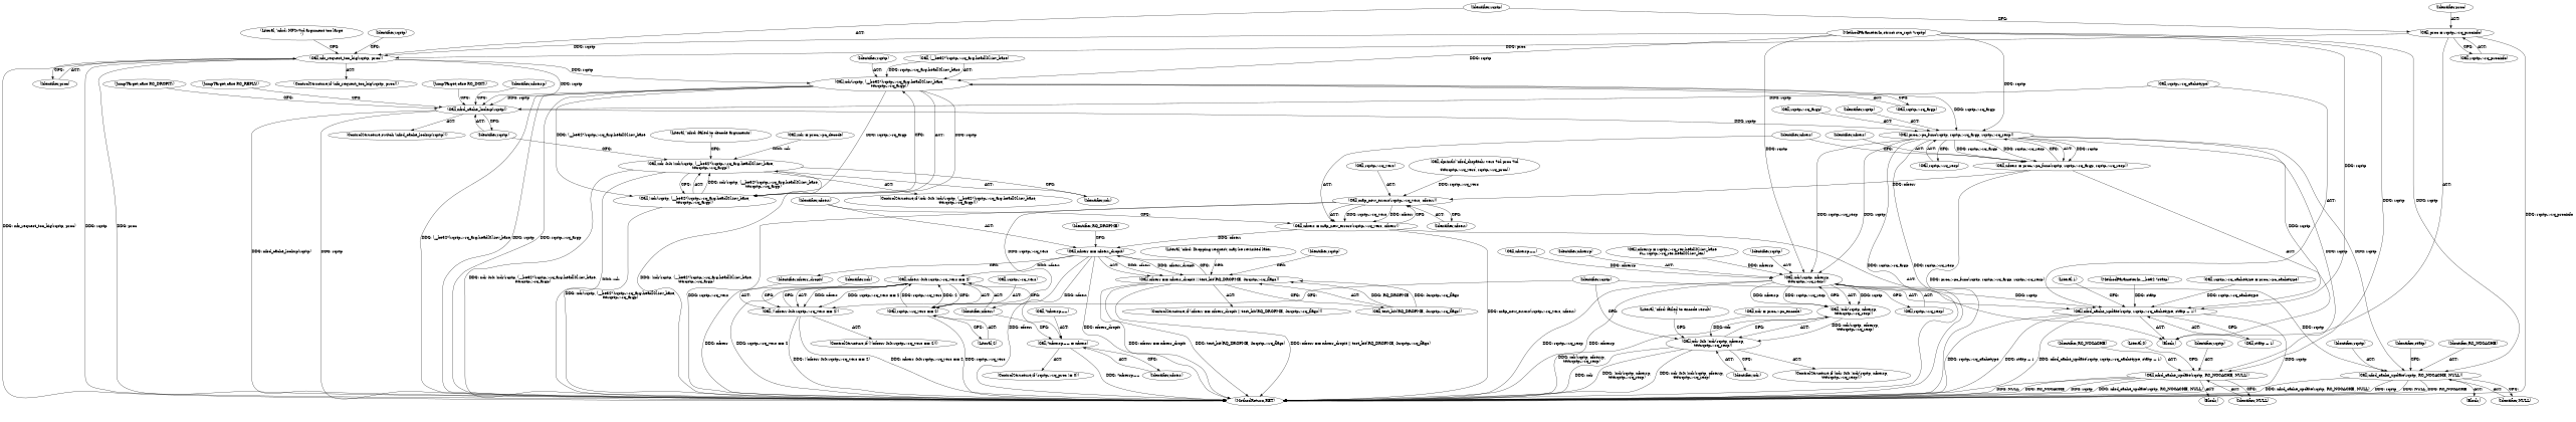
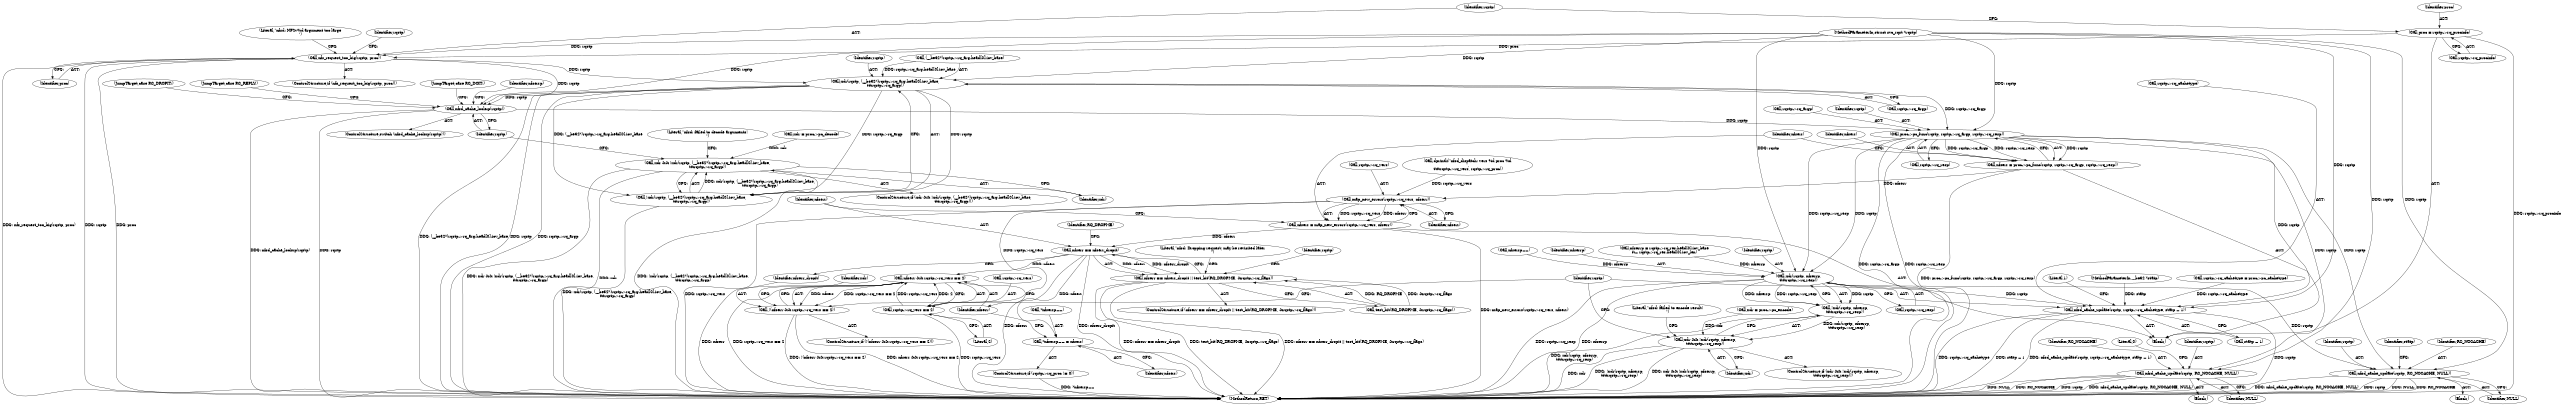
  digraph {
    fontname="DejaVu Serif"
    node [fontname="DejaVu Serif"]
    edge [fontname="DejaVu Serif"]
    n1 [label="(Call,proc = rqstp->rq_procinfo)"]
    n2 [label="(Call,nfs_request_too_big(rqstp, proc))"]
    n3 [label="(Block,)"]
    n4 [label="(Call,rqstp->rq_procinfo)"]
    n5 [label="(MethodReturn,RET)"]
    n6 [label="(Call,xdr(rqstp, (__be32*)rqstp->rq_arg.head[0].iov_base,\n\t\t\trqstp->rq_argp))"]
    n7 [label="(Call,nfsd_cache_lookup(rqstp))"]
    n8 [label="(Identifier,proc)"]
    n9 [label="(ControlStructure,if (nfs_request_too_big(rqstp, proc)))"]
    n10 [label="(Call,!xdr(rqstp, (__be32*)rqstp->rq_arg.head[0].iov_base,\n\t\t\trqstp->rq_argp))"]
    n11 [label="(Call,proc->pc_func(rqstp, rqstp->rq_argp, rqstp->rq_resp))"]
    n12 [label="(Call,rqstp->rq_argp)"]
    n13 [label="(ControlStructure,switch (nfsd_cache_lookup(rqstp)))"]
    n14 [label="(Identifier,rqstp)"]
    n15 [label="(Call,xdr && !xdr(rqstp, (__be32*)rqstp->rq_arg.head[0].iov_base,\n\t\t\trqstp->rq_argp))"]
    n16 [label="(Call,nfserr = proc->pc_func(rqstp, rqstp->rq_argp, rqstp->rq_resp))"]
    n17 [label="(Call,nfsd_cache_update(rqstp, RC_NOCACHE, NULL))"]
    n18 [label="(Call,xdr(rqstp, nfserrp,\n\t\t\t\trqstp->rq_resp))"]
    n19 [label="(Call,nfsd_cache_update(rqstp, RC_NOCACHE, NULL))"]
    n20 [label="(Call,nfsd_cache_update(rqstp, rqstp->rq_cachetype, statp + 1))"]
    n21 [label="(Call,rqstp->rq_resp)"]
    n22 [label="(ControlStructure,if (xdr && !xdr(rqstp, (__be32*)rqstp->rq_arg.head[0].iov_base,\n\t\t\trqstp->rq_argp)))"]
    n23 [label="(Identifier,xdr)"]
    n24 [label="(Call,map_new_errors(rqstp->rq_vers, nfserr))"]
    n25 [label="(Identifier,NULL)"]
    n26 [label="(Block,)"]
    n27 [label="(Call,!xdr(rqstp, nfserrp,\n\t\t\t\trqstp->rq_resp))"]
    n28 [label="(Call,rqstp->rq_resp)"]
    n29 [label="(Block,)"]
    n30 [label="(Identifier,NULL)"]
    n31 [label="(Call,statp + 1)"]
    n32 [label="(Call,nfserr = map_new_errors(rqstp->rq_vers, nfserr))"]
    n33 [label="(Call,rqstp->rq_vers == 2)"]
    n34 [label="(Identifier,nfserr)"]
    n35 [label="(Call,nfserr == nfserr_dropit)"]
    n36 [label="(Call,nfserr && rqstp->rq_vers == 2)"]
    n37 [label="(Literal,2)"]
    n38 [label="(Call,nfserr == nfserr_dropit || test_bit(RQ_DROPME, &rqstp->rq_flags))"]
    n39 [label="(Call,*nfserrp++ = nfserr)"]
    n40 [label="(Identifier,nfserr_dropit)"]
    n41 [label="(Call,test_bit(RQ_DROPME, &rqstp->rq_flags))"]
    n42 [label="(ControlStructure,if (nfserr == nfserr_dropit || test_bit(RQ_DROPME, &rqstp->rq_flags)))"]
    n43 [label="(Identifier,nfserr)"]
    n44 [label="(ControlStructure,if (rqstp->rq_proc != 0))"]
    n45 [label="(Call,!(nfserr && rqstp->rq_vers == 2))"]
    n46 [label="(Identifier,nfserr)"]
    n47 [label="(ControlStructure,if (!(nfserr && rqstp->rq_vers == 2)))"]
    n48 [label="(Call,xdr && !xdr(rqstp, nfserrp,\n\t\t\t\trqstp->rq_resp))"]
    n49 [label="(ControlStructure,if (xdr && !xdr(rqstp, nfserrp,\n\t\t\t\trqstp->rq_resp)))"]
    n50 [label="(Identifier,xdr)"]
    n51 [label="(Literal,\"nfsd: failed to decode arguments!\n\")"]
    n52 [label="(JumpTarget,case RC_DROPIT:)"]
    n53 [label="(Call,rqstp->rq_argp)"]
    n54 [label="(JumpTarget,case RC_REPLY:)"]
    n55 [label="(Identifier,RQ_DROPME)"]
    n56 [label="(Call,nfserrp++)"]
    n57 [label="(Identifier,rqstp)"]
    n58 [label="(JumpTarget,case RC_DOIT:)"]
    n59 [label="(Identifier,nfserr)"]
    n60 [label="(Identifier,rqstp)"]
    n61 [label="(Literal,\"nfsd: Dropping request; may be revisited later\n\")"]
    n62 [label="(Literal,1)"]
    n63 [label="(Call,*nfserrp++)"]
    n64 [label="(Identifier,RC_NOCACHE)"]
    n65 [label="(Identifier,nfserrp)"]
    n66 [label="(Literal,\"nfsd: NFSv%d argument too large\n\")"]
    n67 [label="(Literal,0)"]
    n68 [label="(MethodParameterIn,__be32 *statp)"]
    n69 [label="(Call,rqstp->rq_vers)"]
    n70 [label="(Call,nfserrp = rqstp->rq_res.head[0].iov_base\n\t\t+ rqstp->rq_res.head[0].iov_len)"]
    n71 [label="(Identifier,proc)"]
    n72 [label="(Identifier,nfserr)"]
    n73 [label="(Identifier,rqstp)"]
    n74 [label="(Call,(__be32*)rqstp->rq_arg.head[0].iov_base)"]
    n75 [label="(Identifier,rqstp)"]
    n76 [label="(Identifier,nfserr)"]
    n77 [label="(MethodParameterIn,struct svc_rqst *rqstp)"]
    n78 [label="(Call,rqstp->rq_vers)"]
    n79 [label="(Identifier,rqstp)"]
    n80 [label="(Identifier,statp)"]
    n81 [label="(Identifier,nfserrp)"]
    n82 [label="(Identifier,rqstp)"]
    n83 [label="(Call,dprintk(\"nfsd_dispatch: vers %d proc %d\n\",\n \t\t\t\trqstp->rq_vers, rqstp->rq_proc))"]
    n84 [label="(Call,xdr = proc->pc_encode)"]
    n85 [label="(Identifier,rqstp)"]
    n86 [label="(Call,xdr = proc->pc_decode)"]
    n87 [label="(Call,rqstp->rq_cachetype)"]
    n88 [label="(Identifier,rqstp)"]
    n89 [label="(Identifier,RC_NOCACHE)"]
    n90 [label="(Identifier,xdr)"]
    n91 [label="(Literal,\"nfsd: failed to encode result!\n\")"]
    n92 [label="(Call,rqstp->rq_cachetype = proc->pc_cachetype)"]
    n93 [label="(Identifier,rqstp)"]
    n1 -> n2 [label="DDG: proc"]
    n1 -> n3 [label="AST: "]
    n1 -> n4 [label="CFG: "]
    n1 -> n5 [label="DDG: rqstp->rq_procinfo"]
    n2 -> n5 [label="DDG: rqstp"]
    n2 -> n5 [label="DDG: proc"]
    n2 -> n5 [label="DDG: nfs_request_too_big(rqstp, proc)"]
    n2 -> n6 [label="DDG: rqstp"]
    n2 -> n7 [label="DDG: rqstp"]
    n2 -> n8 [label="CFG: "]
    n2 -> n9 [label="AST: "]
    n4 -> n1 [label="AST: "]
    n6 -> n5 [label="DDG: (__be32*)rqstp->rq_arg.head[0].iov_base"]
    n6 -> n5 [label="DDG: rqstp"]
    n6 -> n5 [label="DDG: rqstp->rq_argp"]
    n6 -> n7 [label="DDG: rqstp"]
    n6 -> n10 [label="AST: "]
    n6 -> n10 [label="DDG: rqstp"]
    n6 -> n10 [label="DDG: (__be32*)rqstp->rq_arg.head[0].iov_base"]
    n6 -> n10 [label="DDG: rqstp->rq_argp"]
    n6 -> n11 [label="DDG: rqstp->rq_argp"]
    n6 -> n12 [label="CFG: "]
    n7 -> n5 [label="DDG: nfsd_cache_lookup(rqstp)"]
    n7 -> n5 [label="DDG: rqstp"]
    n7 -> n11 [label="DDG: rqstp"]
    n7 -> n13 [label="AST: "]
    n7 -> n14 [label="CFG: "]
    n8 -> n2 [label="AST: "]
    n10 -> n5 [label="DDG: xdr(rqstp, (__be32*)rqstp->rq_arg.head[0].iov_base,\n\t\t\trqstp->rq_argp)"]
    n10 -> n6 [label="CFG: "]
    n10 -> n15 [label="AST: "]
    n10 -> n15 [label="DDG: xdr(rqstp, (__be32*)rqstp->rq_arg.head[0].iov_base,\n\t\t\trqstp->rq_argp)"]
    n11 -> n5 [label="DDG: rqstp->rq_argp"]
    n11 -> n5 [label="DDG: rqstp->rq_resp"]
    n11 -> n16 [label="AST: "]
    n11 -> n16 [label="DDG: rqstp"]
    n11 -> n16 [label="DDG: rqstp->rq_argp"]
    n11 -> n16 [label="DDG: rqstp->rq_resp"]
    n11 -> n17 [label="DDG: rqstp"]
    n11 -> n18 [label="DDG: rqstp"]
    n11 -> n18 [label="DDG: rqstp->rq_resp"]
    n11 -> n19 [label="DDG: rqstp"]
    n11 -> n20 [label="DDG: rqstp"]
    n11 -> n21 [label="CFG: "]
    n12 -> n6 [label="AST: "]
    n14 -> n7 [label="AST: "]
    n14 -> n15 [label="CFG: "]
    n15 -> n5 [label="DDG: xdr && !xdr(rqstp, (__be32*)rqstp->rq_arg.head[0].iov_base,\n\t\t\trqstp->rq_argp)"]
    n15 -> n5 [label="DDG: xdr"]
    n15 -> n5 [label="DDG: !xdr(rqstp, (__be32*)rqstp->rq_arg.head[0].iov_base,\n\t\t\trqstp->rq_argp)"]
    n15 -> n10 [label="CFG: "]
    n15 -> n22 [label="AST: "]
    n15 -> n23 [label="CFG: "]
    n16 -> n3 [label="AST: "]
    n16 -> n5 [label="DDG: proc->pc_func(rqstp, rqstp->rq_argp, rqstp->rq_resp)"]
    n16 -> n11 [label="CFG: "]
    n16 -> n24 [label="DDG: nfserr"]
    n17 -> n5 [label="DDG: NULL"]
    n17 -> n5 [label="DDG: RC_NOCACHE"]
    n17 -> n5 [label="DDG: rqstp"]
    n17 -> n5 [label="DDG: nfsd_cache_update(rqstp, RC_NOCACHE, NULL)"]
    n17 -> n25 [label="CFG: "]
    n17 -> n26 [label="AST: "]
    n18 -> n5 [label="DDG: rqstp->rq_resp"]
    n18 -> n5 [label="DDG: nfserrp"]
    n18 -> n19 [label="DDG: rqstp"]
    n18 -> n20 [label="DDG: rqstp"]
    n18 -> n27 [label="AST: "]
    n18 -> n27 [label="DDG: rqstp"]
    n18 -> n27 [label="DDG: nfserrp"]
    n18 -> n27 [label="DDG: rqstp->rq_resp"]
    n18 -> n28 [label="CFG: "]
    n19 -> n5 [label="DDG: NULL"]
    n19 -> n5 [label="DDG: RC_NOCACHE"]
    n19 -> n5 [label="DDG: nfsd_cache_update(rqstp, RC_NOCACHE, NULL)"]
    n19 -> n5 [label="DDG: rqstp"]
    n19 -> n29 [label="AST: "]
    n19 -> n30 [label="CFG: "]
    n20 -> n3 [label="AST: "]
    n20 -> n5 [label="DDG: rqstp"]
    n20 -> n5 [label="DDG: rqstp->rq_cachetype"]
    n20 -> n5 [label="DDG: statp + 1"]
    n20 -> n5 [label="DDG: nfsd_cache_update(rqstp, rqstp->rq_cachetype, statp + 1)"]
    n20 -> n31 [label="CFG: "]
    n21 -> n11 [label="AST: "]
    n23 -> n15 [label="AST: "]
    n24 -> n5 [label="DDG: rqstp->rq_vers"]
    n24 -> n32 [label="AST: "]
    n24 -> n32 [label="DDG: rqstp->rq_vers"]
    n24 -> n32 [label="DDG: nfserr"]
    n24 -> n33 [label="DDG: rqstp->rq_vers"]
    n24 -> n34 [label="CFG: "]
    n25 -> n17 [label="AST: "]
    n27 -> n5 [label="DDG: xdr(rqstp, nfserrp,\n\t\t\t\trqstp->rq_resp)"]
    n27 -> n18 [label="CFG: "]
    n27 -> n48 [label="AST: "]
    n27 -> n48 [label="DDG: xdr(rqstp, nfserrp,\n\t\t\t\trqstp->rq_resp)"]
    n28 -> n18 [label="AST: "]
    n30 -> n19 [label="AST: "]
    n31 -> n20 [label="AST: "]
    n32 -> n3 [label="AST: "]
    n32 -> n5 [label="DDG: map_new_errors(rqstp->rq_vers, nfserr)"]
    n32 -> n24 [label="CFG: "]
    n32 -> n35 [label="DDG: nfserr"]
    n33 -> n5 [label="DDG: rqstp->rq_vers"]
    n33 -> n36 [label="AST: "]
    n33 -> n36 [label="DDG: rqstp->rq_vers"]
    n33 -> n36 [label="DDG: 2"]
    n33 -> n37 [label="CFG: "]
    n34 -> n24 [label="AST: "]
    n35 -> n5 [label="DDG: nfserr"]
    n35 -> n5 [label="DDG: nfserr_dropit"]
    n35 -> n36 [label="DDG: nfserr"]
    n35 -> n38 [label="AST: "]
    n35 -> n38 [label="DDG: nfserr"]
    n35 -> n38 [label="DDG: nfserr_dropit"]
    n35 -> n39 [label="DDG: nfserr"]
    n35 -> n40 [label="CFG: "]
    n36 -> n5 [label="DDG: nfserr"]
    n36 -> n5 [label="DDG: rqstp->rq_vers == 2"]
    n36 -> n33 [label="CFG: "]
    n36 -> n45 [label="AST: "]
    n36 -> n45 [label="DDG: nfserr"]
    n36 -> n45 [label="DDG: rqstp->rq_vers == 2"]
    n36 -> n46 [label="CFG: "]
    n37 -> n33 [label="AST: "]
    n38 -> n5 [label="DDG: nfserr == nfserr_dropit"]
    n38 -> n5 [label="DDG: test_bit(RQ_DROPME, &rqstp->rq_flags)"]
    n38 -> n5 [label="DDG: nfserr == nfserr_dropit || test_bit(RQ_DROPME, &rqstp->rq_flags)"]
    n38 -> n35 [label="CFG: "]
    n38 -> n41 [label="CFG: "]
    n38 -> n42 [label="AST: "]
-   n39 -> n5 [label="DDG: *nfserrp++"]
+   n44 -> n5 [label="DDG: *nfserrp++"]
    n39 -> n43 [label="CFG: "]
    n39 -> n44 [label="AST: "]
    n40 -> n45 [label="AST: "]
    n41 -> n38 [label="AST: "]
    n41 -> n38 [label="DDG: RQ_DROPME"]
    n41 -> n38 [label="DDG: &rqstp->rq_flags"]
    n43 -> n39 [label="AST: "]
    n45 -> n5 [label="DDG: !(nfserr && rqstp->rq_vers == 2)"]
    n45 -> n5 [label="DDG: nfserr && rqstp->rq_vers == 2"]
    n45 -> n36 [label="CFG: "]
    n45 -> n47 [label="AST: "]
    n46 -> n36 [label="AST: "]
    n46 -> n39 [label="CFG: "]
    n48 -> n5 [label="DDG: xdr"]
    n48 -> n5 [label="DDG: !xdr(rqstp, nfserrp,\n\t\t\t\trqstp->rq_resp)"]
    n48 -> n5 [label="DDG: xdr && !xdr(rqstp, nfserrp,\n\t\t\t\trqstp->rq_resp)"]
    n48 -> n27 [label="CFG: "]
    n48 -> n49 [label="AST: "]
    n48 -> n50 [label="CFG: "]
    n50 -> n48 [label="AST: "]
    n51 -> n15 [label="CFG: "]
    n52 -> n7 [label="CFG: "]
    n53 -> n11 [label="AST: "]
    n54 -> n7 [label="CFG: "]
    n55 -> n35 [label="CFG: "]
    n56 -> n18 [label="DDG: nfserrp"]
    n57 -> n19 [label="AST: "]
    n58 -> n7 [label="CFG: "]
    n59 -> n16 [label="CFG: "]
    n59 -> n32 [label="AST: "]
    n60 -> n11 [label="AST: "]
    n61 -> n38 [label="CFG: "]
    n62 -> n20 [label="CFG: "]
    n63 -> n39 [label="AST: "]
    n64 -> n19 [label="AST: "]
    n65 -> n18 [label="AST: "]
    n66 -> n2 [label="CFG: "]
    n67 -> n17 [label="CFG: "]
    n68 -> n20 [label="DDG: statp"]
    n69 -> n33 [label="AST: "]
    n70 -> n18 [label="DDG: nfserrp"]
    n71 -> n1 [label="AST: "]
    n72 -> n16 [label="AST: "]
    n73 -> n2 [label="CFG: "]
    n74 -> n6 [label="AST: "]
    n74 -> n6 [label="DDG: rqstp->rq_arg.head[0].iov_base"]
    n75 -> n17 [label="AST: "]
    n76 -> n32 [label="CFG: "]
    n76 -> n35 [label="AST: "]
    n77 -> n2 [label="DDG: rqstp"]
    n77 -> n6 [label="DDG: rqstp"]
-   n87 -> n7 [label="DDG: rqstp"]
+   n77 -> n7 [label="DDG: rqstp"]
    n77 -> n11 [label="DDG: rqstp"]
    n77 -> n17 [label="DDG: rqstp"]
    n77 -> n18 [label="DDG: rqstp"]
    n77 -> n19 [label="DDG: rqstp"]
    n77 -> n20 [label="DDG: rqstp"]
    n78 -> n24 [label="AST: "]
    n79 -> n38 [label="CFG: "]
    n80 -> n19 [label="CFG: "]
    n81 -> n7 [label="CFG: "]
    n82 -> n1 [label="CFG: "]
    n82 -> n2 [label="AST: "]
    n83 -> n24 [label="DDG: rqstp->rq_vers"]
    n84 -> n48 [label="DDG: xdr"]
    n85 -> n20 [label="AST: "]
    n85 -> n45 [label="CFG: "]
    n85 -> n48 [label="CFG: "]
    n86 -> n15 [label="DDG: xdr"]
    n87 -> n20 [label="AST: "]
    n88 -> n18 [label="AST: "]
    n89 -> n17 [label="AST: "]
    n90 -> n45 [label="CFG: "]
    n91 -> n48 [label="CFG: "]
    n92 -> n20 [label="DDG: rqstp->rq_cachetype"]
    n93 -> n6 [label="AST: "]
  }
